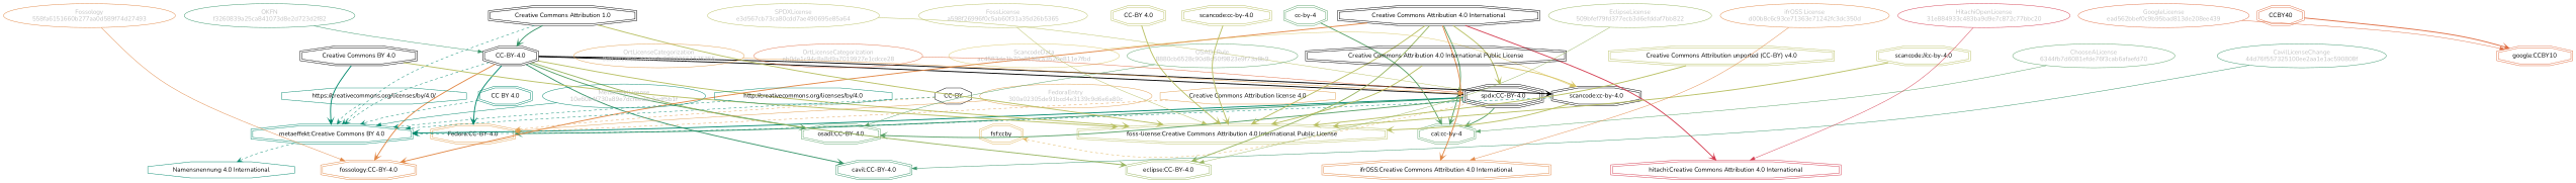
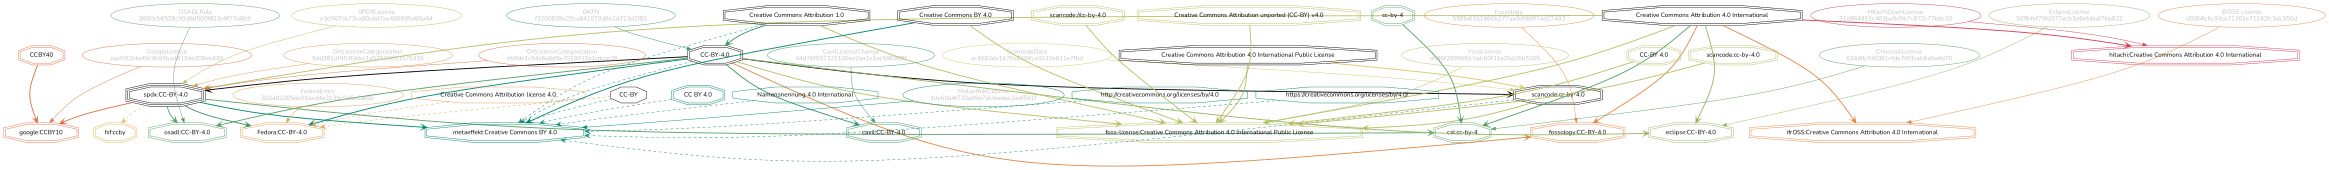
  strict digraph {
    fontname=Nunito
    splines=curved
    node [fontname=Nunito shape=doubleoctagon]
    edge [color="#b8bf62" fontname=Nunito weight=0.7 arrowhead=vee style=bold]
    n1 [color="#b8bf62" fillcolor="beige;1" fontcolor=gray label="SPDXLicense\ne3d567cb73ca80cdd7ae490695e85a64" shape=ellipse]
    n2 [label="spdx:CC-BY-4.0" shape=tripleoctagon]
    n3 [color="#e06f45" label="google:CCBY10"]
    n4 [color="#e09d4b" label="Fedora:CC-BY-4.0"]
    n5 [color="#58a066" label="osadl:CC-BY-4.0"]
    n6 [color="#deb256" label="fsf:ccby"]
    n7 [color="#58a066" label="cal:cc-by-4"]
    n8 [color="#00876c" label="metaeffekt:Creative Commons BY 4.0"]
    n9 [label="CC-BY-4.0"]
    n10 [label="scancode:cc-by-4.0"]
    n11 [color="#e18745" label="fossology:CC-BY-4.0"]
    n12 [color="#379469" label="cavil:CC-BY-4.0"]
    n13 [color="#b8bf62" label="foss-license:Creative Commons Attribution 4.0 International Public License"]
    n14 [color="#98b561" label="eclipse:CC-BY-4.0"]
    n15 [label="Creative Commons Attribution 4.0 International"]
    n16 [color="#d43d51" label="hitachi:Creative Commons Attribution 4.0 International"]
    n17 [color="#e18745" label="ifrOSS:Creative Commons Attribution 4.0 International"]
    n18 [color="#e06f45" fillcolor="beige;1" fontcolor=gray label="GoogleLicense\nead562bbef0c9b95bad813de208ee439" shape=ellipse]
    n19 [color="#e06f45" label=CCBY40]
    n20 [label="CC-BY" shape=octagon]
    n21 [color="#e09d4b" fillcolor="beige;1" fontcolor=gray label="FedoraEntry\n300a02305de91bcd4e3139c9d6e6a80c" shape=ellipse]
    n22 [color="#e09d4b" label="Creative Commons Attribution license 4.0" shape=octagon]
    n23 [color="#58a066" fillcolor="beige;1" fontcolor=gray label="OSADLRule\n8880cb6528c90d8d50f9823e9f73a8b9" shape=ellipse]
    n24 [color="#58a066" fillcolor="beige;1" fontcolor=gray label="ChooseALicense\n6344fb7d6081efde76f3cab6afaefd70" shape=ellipse]
    n25 [color="#58a066" label="cc-by-4"]
    n26 [color="#dac767" fillcolor="beige;1" fontcolor=gray label="ScancodeData\nac4583de1b70a8198ca3520e811e7fbd" shape=ellipse]
    n27 [label="Creative Commons Attribution 4.0 International Public License"]
    n28 [color="#e18745" fillcolor="beige;1" fontcolor=gray label="Fossology\n558fa6151660b277aa0d589f74d27493" shape=ellipse]
    n29 [color="#379469" fillcolor="beige;1" fontcolor=gray label="OKFN\nf3260839a25ca841073d8e2d723d2f82" shape=ellipse]
    n30 [label="Creative Commons Attribution 1.0"]
    n31 [color="#e06f45" fillcolor="beige;1" fontcolor=gray label="OrtLicenseCategorization\neb0de1c94c8a8d9a7019927e1cdcce28" shape=ellipse]
    n32 [color="#e09d4b" fillcolor="beige;1" fontcolor=gray label="OrtLicenseCategorization\n9dd381df953fddcc1a53532651575355" shape=ellipse]
    n33 [color="#379469" fillcolor="beige;1" fontcolor=gray label="CavilLicenseChange\n44d76f557325100ee2aa1e1ac590808f" shape=ellipse]
    n34 [color="#00876c" fillcolor="beige;1" fontcolor=gray label="MetaeffektLicense\n10e60a4f730a89e7dcfeedac2adf5b1f" shape=ellipse]
    n35 [label="Creative Commons BY 4.0"]
    n36 [color="#00876c" label="http://creativecommons.org/licenses/by/4.0" shape=octagon]
    n37 [color="#00876c" label="https://creativecommons.org/licenses/by/4.0/" shape=octagon]
    n38 [color="#00876c" label="CC BY 4.0"]
    n39 [color="#00876c" label="Namensnennung 4.0 International" shape=octagon]
    n40 [color="#b8bf62" fillcolor="beige;1" fontcolor=gray label="FossLicense\na598f26996f0c5ab60f31a35d26b5365" shape=ellipse]
    n41 [color="#b8bf62" label="scancode://cc-by-4.0"]
    n42 [color="#b8bf62" label="CC-BY 4.0"]
    n43 [color="#b8bf62" label="Creative Commons Attribution unported (CC-BY) v4.0"]
    n44 [color="#b8bf62" label="scancode:cc-by-4.0"]
    n45 [color="#d43d51" fillcolor="beige;1" fontcolor=gray label="HitachiOpenLicense\n31e884933c483ba9d9e7c872c77bbc20" shape=ellipse]
    n46 [color="#98b561" fillcolor="beige;1" fontcolor=gray label="EclipseLicense\n509bfef79fd377ecb3d6efddaf7bb822" shape=ellipse]
    n47 [color="#e18745" fillcolor="beige;1" fontcolor=gray label="ifrOSS License\nd00b8c6c93ce71363e71242fc3dc350d" shape=ellipse]
    n1 -> n2 [weight=0.5 arrowhead="" style=""]
+   n2 -> n3 [color="#e06f45"]
    n2 -> n4 [color="#379469"]
    n2 -> n5 [color="#58a066"]
    n2 -> n6 [color="#deb256" style=dashed weight=0.5]
    n2 -> n7 [color="#58a066"]
    n2 -> n8 [color="#00876c"]
    n9 -> n2 [color=""]
    n9 -> n4 [color="#00876c"]
    n9 -> n5 [color="#58a066"]
    n9 -> n8 [color="#00876c" style=dashed weight=0.5]
    n9 -> n10 [color=""]
    n9 -> n11 [color="#e18745"]
    n9 -> n12 [color="#379469"]
    n9 -> n13
    n9 -> n14 [color="#98b561"]
    n10 -> n8 [color="#00876c" style=dashed weight=0.5]
    n10 -> n13
    n15 -> n2
    n15 -> n7 [color="#58a066"]
    n15 -> n11 [color="#e18745"]
    n15 -> n13
    n15 -> n14 [color="#98b561"]
    n15 -> n16 [color="#d43d51"]
    n15 -> n17 [color="#e18745"]
    n18 -> n3 [color="#e06f45" weight=0.5 arrowhead="" style=""]
    n19 -> n3 [color="#e06f45"]
    n20 -> n4 [color="#e09d4b" style=dashed weight=0.5]
-   n20 -> n8 [arrowhead=normal color="#00876c" style=dashed weight=0.5]
+   n20 -> n8 [color="#00876c" style=dashed weight=0.5]
    n21 -> n4 [color="#e09d4b" weight=0.5 arrowhead="" style=""]
    n22 -> n4 [color="#e09d4b" style=dashed weight=0.5]
    n23 -> n5 [color="#58a066" weight=0.5 arrowhead="" style=""]
    n24 -> n7 [color="#58a066" weight=0.5 arrowhead="" style=""]
    n25 -> n7 [color="#58a066"]
    n26 -> n10 [color="#dac767" weight=0.5 arrowhead="" style=""]
    n27 -> n10 [color="#dac767"]
    n27 -> n13
    n28 -> n11 [color="#e18745" weight=0.5 arrowhead="" style=""]
    n29 -> n9 [color="#379469" weight=0.5 arrowhead="" style=""]
    n30 -> n8 [color="#00876c" style=dashed weight=0.5]
    n30 -> n9 [color="#379469"]
    n30 -> n13
    n31 -> n2 [color="#e06f45" weight=0.5 arrowhead="" style=""]
    n32 -> n2 [color="#e09d4b" weight=0.5 arrowhead="" style=""]
    n33 -> n12 [color="#379469" weight=0.5 arrowhead="" style=""]
    n34 -> n8 [color="#00876c" weight=0.5 arrowhead="" style=""]
    n35 -> n8 [color="#00876c"]
    n35 -> n13
    n36 -> n8 [color="#00876c" style=dashed weight=0.5]
    n37 -> n8 [color="#00876c" style=dashed weight=0.5]
    n38 -> n8 [color="#00876c" style=dashed weight=0.5]
-   n8 -> n39 [color="#00876c" style=dashed weight=0.5]
+   n39 -> n8 [color="#00876c" style=dashed weight=0.5]
    n40 -> n13 [weight=0.5 arrowhead="" style=""]
    n41 -> n13
    n42 -> n13
    n43 -> n13
    n44 -> n13
    n45 -> n16 [color="#d43d51" weight=0.5 arrowhead="" style=""]
    n46 -> n14 [color="#98b561" weight=0.5 arrowhead="" style=""]
    n47 -> n17 [color="#e18745" weight=0.5 arrowhead="" style=""]
  }
